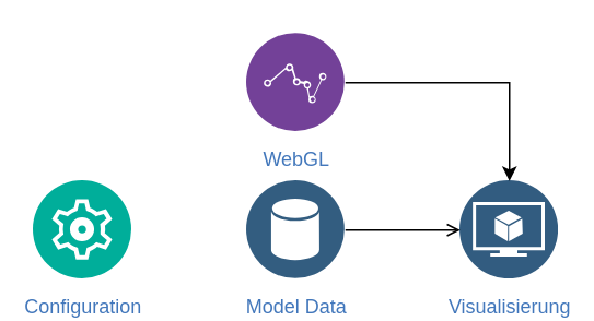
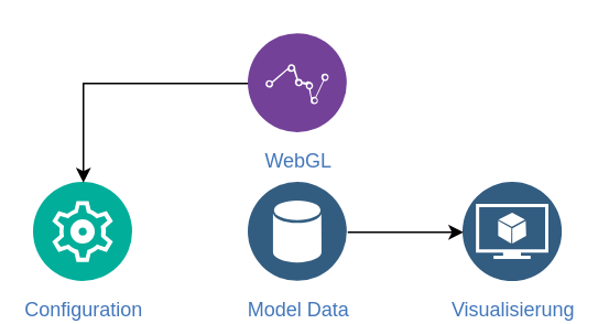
  <mxCell id="0" />
  <mxCell id="1" parent="0" />
  <mxCell id="2" value="Configuration" style="aspect=fixed;perimeter=ellipsePerimeter;html=1;align=center;shadow=0;dashed=0;fontColor=#4277BB;labelBackgroundColor=#ffffff;fontSize=12;spacingTop=3;image;image=img/lib/ibm/management/cluster_management.svg;" vertex="1" parent="1"><mxGeometry x="20" y="110" width="60" height="60" as="geometry" /></mxCell>
  <mxCell id="3" value="Visualisierung" style="aspect=fixed;perimeter=ellipsePerimeter;html=1;align=center;shadow=0;dashed=0;fontColor=#4277BB;labelBackgroundColor=#ffffff;fontSize=12;spacingTop=3;image;image=img/lib/ibm/data/model.svg;" vertex="1" parent="1"><mxGeometry x="280" y="110" width="60" height="60" as="geometry" /></mxCell>
- <mxCell id="4" style="edgeStyle=orthogonalEdgeStyle;rounded=0;orthogonalLoop=1;jettySize=auto;html=1;endArrow=open;" edge="1" parent="1" source="5" target="3"><mxGeometry relative="1" as="geometry" /></mxCell>
+ <mxCell id="4" style="edgeStyle=orthogonalEdgeStyle;rounded=0;orthogonalLoop=1;jettySize=auto;html=1;" edge="1" parent="1" source="5" target="3"><mxGeometry relative="1" as="geometry" /></mxCell>
  <mxCell id="5" value="Model Data" style="aspect=fixed;perimeter=ellipsePerimeter;html=1;align=center;shadow=0;dashed=0;fontColor=#4277BB;labelBackgroundColor=#ffffff;fontSize=12;spacingTop=3;image;image=img/lib/ibm/data/data_services.svg;" vertex="1" parent="1"><mxGeometry x="150" y="110" width="60" height="60" as="geometry" /></mxCell>
- <mxCell id="6" style="edgeStyle=orthogonalEdgeStyle;rounded=0;orthogonalLoop=1;jettySize=auto;html=1;" edge="1" parent="1" source="7" target="3"><mxGeometry relative="1" as="geometry" /></mxCell>
+ <mxCell id="6" style="edgeStyle=orthogonalEdgeStyle;rounded=0;orthogonalLoop=1;jettySize=auto;html=1;" edge="1" parent="1" source="7" target="2"><mxGeometry relative="1" as="geometry" /></mxCell>
  <mxCell id="7" value="WebGL" style="aspect=fixed;perimeter=ellipsePerimeter;html=1;align=center;shadow=0;dashed=0;fontColor=#4277BB;labelBackgroundColor=#ffffff;fontSize=12;spacingTop=3;image;image=img/lib/ibm/analytics/data_repositories.svg;" vertex="1" parent="1"><mxGeometry x="150" y="20" width="60" height="60" as="geometry" /></mxCell>
